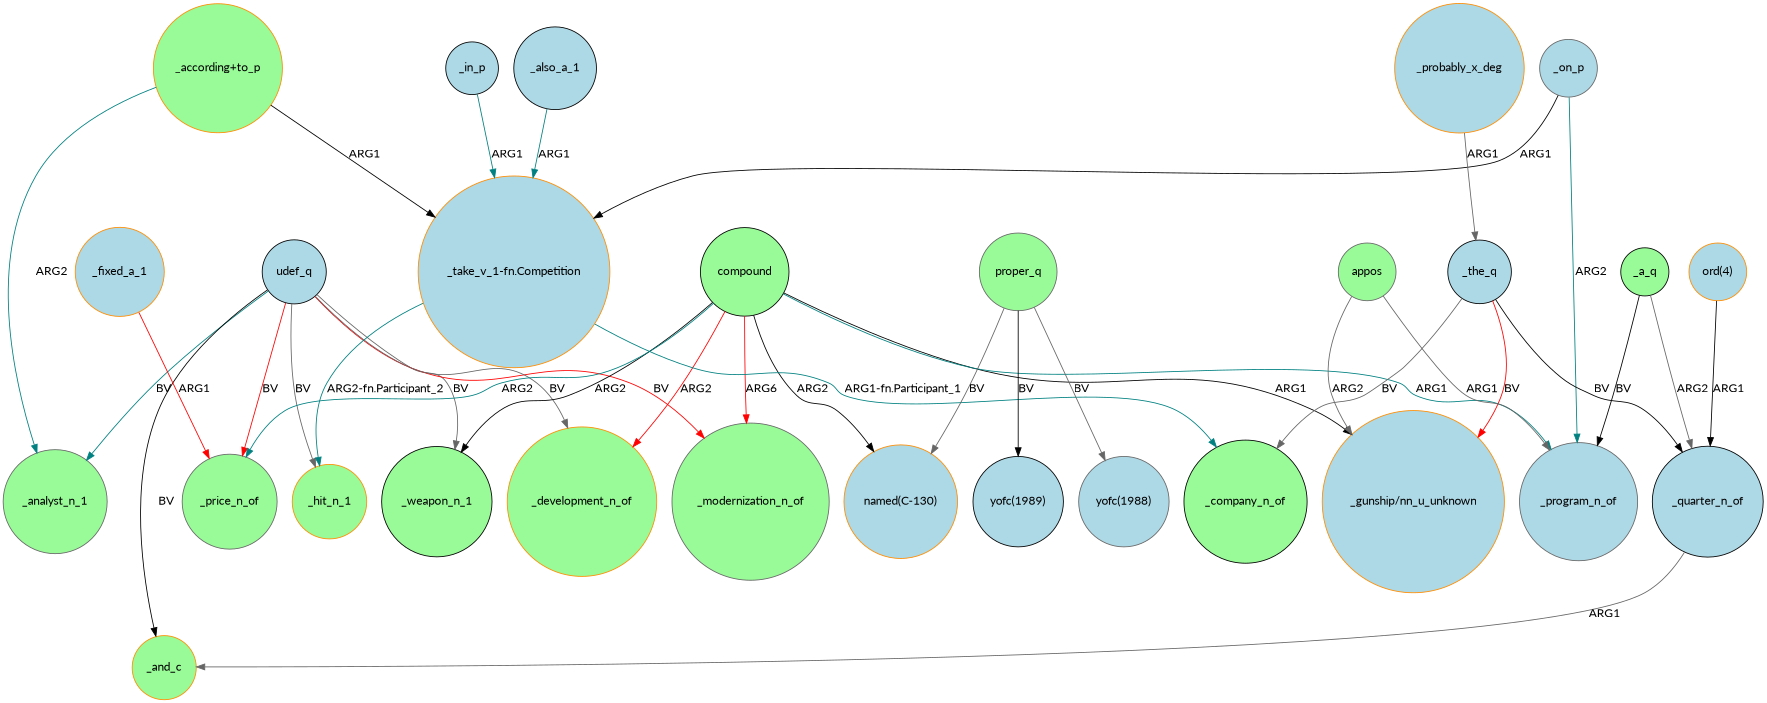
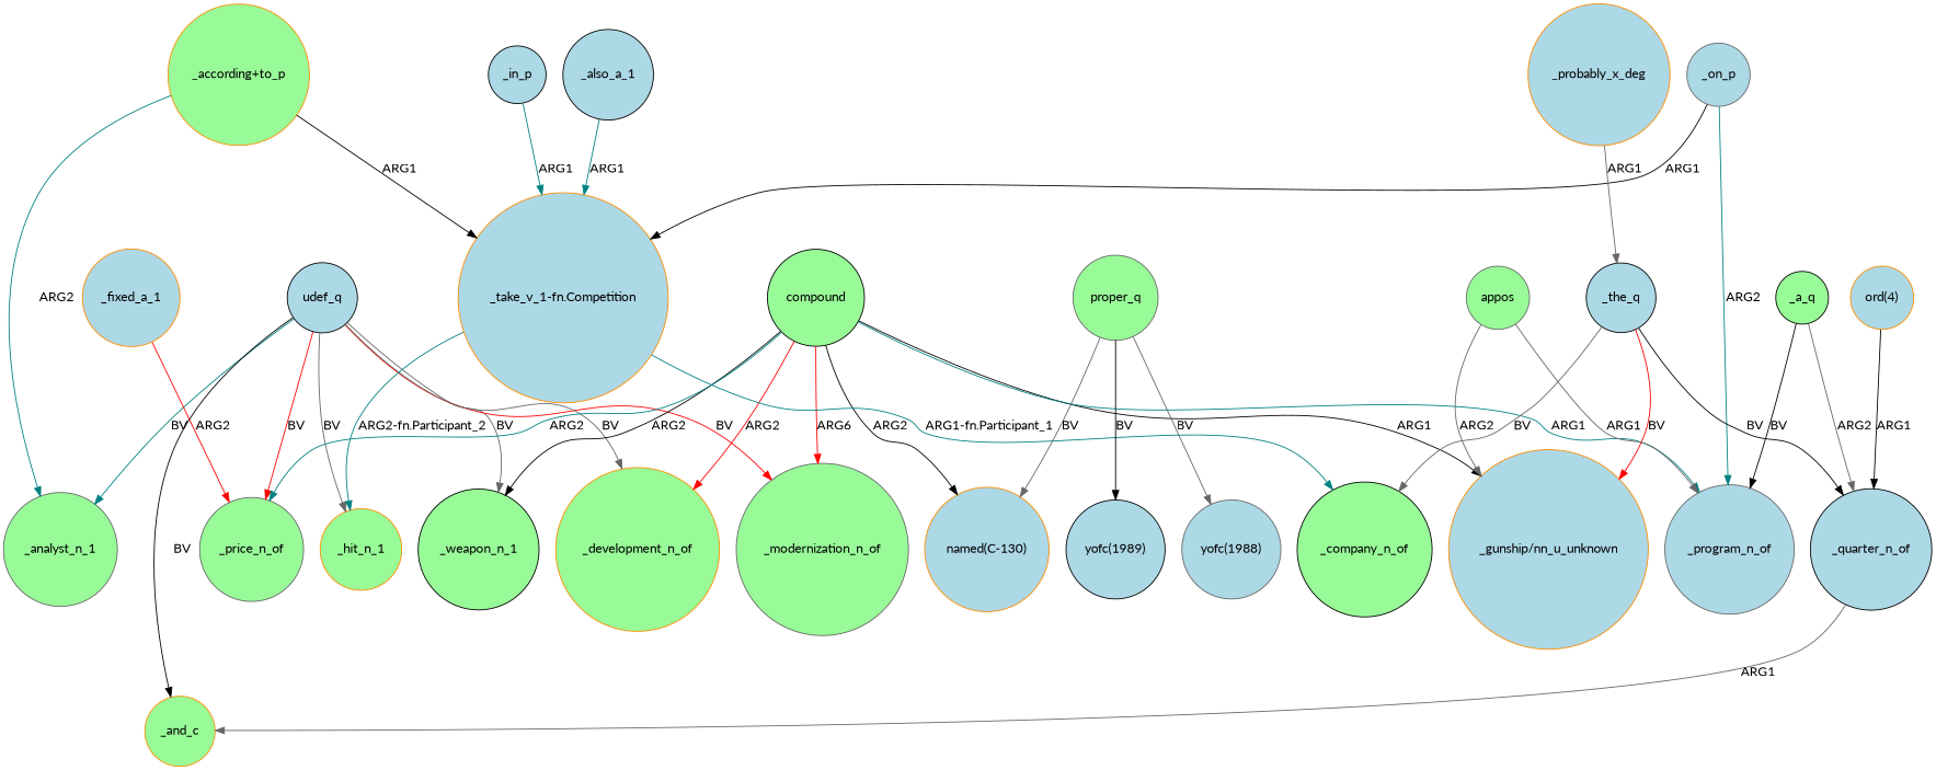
  digraph {
    fontname=Lato
    node [color=black fillcolor=lightblue fontname=Lato shape=circle style=filled]
    edge [color=gray40 fontname=Lato]
    _weapon_n_1 [fillcolor=palegreen]
    udef_q
    _analyst_n_1 [color=gray40 fillcolor=palegreen]
    _price_n_of [color=gray40 fillcolor=palegreen]
    _modernization_n_of [color=gray40 fillcolor=palegreen]
    _and_c [color=darkorange fillcolor=palegreen]
    _hit_n_1 [color=darkorange fillcolor=palegreen]
    _development_n_of [color=darkorange fillcolor=palegreen]
    compound [fillcolor=palegreen]
    "_gunship/nn_u_unknown" [color=darkorange]
    "named(C-130)" [color=darkorange]
    _program_n_of [color=gray40]
    "_take_v_1-fn.Competition" [color=darkorange]
    _in_p
    _company_n_of [fillcolor=palegreen]
    _quarter_n_of
    _on_p [color=gray40]
    _probably_x_deg [color=darkorange]
    _the_q
    "ord(4)" [color=darkorange]
    _also_a_1
    appos [color=gray40 fillcolor=palegreen]
    _fixed_a_1 [color=darkorange]
    proper_q [color=gray40 fillcolor=palegreen]
    "yofc(1989)"
    "yofc(1988)" [color=gray40]
    "_according+to_p" [color=darkorange fillcolor=palegreen]
    _a_q [fillcolor=palegreen]
    udef_q -> _weapon_n_1 [label=BV]
    udef_q -> _analyst_n_1 [color=teal label=BV]
    udef_q -> _price_n_of [color=red label=BV]
    udef_q -> _modernization_n_of [color=red label=BV]
    udef_q -> _and_c [color=black label=BV]
    udef_q -> _hit_n_1 [label=BV]
    udef_q -> _development_n_of [label=BV]
    compound -> _weapon_n_1 [color=black label=ARG2]
    compound -> _price_n_of [color=teal label=ARG2]
    compound -> _modernization_n_of [color=red label=ARG6]
    compound -> _development_n_of [color=red label=ARG2]
    compound -> "_gunship/nn_u_unknown" [color=black label=ARG1]
    compound -> "named(C-130)" [color=black label=ARG2]
    compound -> _program_n_of [color=teal label=ARG1]
    "_take_v_1-fn.Competition" -> _hit_n_1 [color=teal label="ARG2-fn.Participant_2"]
    "_take_v_1-fn.Competition" -> _company_n_of [color=teal label="ARG1-fn.Participant_1"]
    _in_p -> "_take_v_1-fn.Competition" [color=teal label=ARG1]
    _quarter_n_of -> _and_c [label=ARG1]
    _on_p -> _program_n_of [color=teal label=ARG2]
    _on_p -> "_take_v_1-fn.Competition" [color=black label=ARG1]
    _probably_x_deg -> _the_q [label=ARG1]
    _the_q -> "_gunship/nn_u_unknown" [color=red label=BV]
    _the_q -> _company_n_of [label=BV]
    _the_q -> _quarter_n_of [color=black label=BV]
    "ord(4)" -> _quarter_n_of [color=black label=ARG1]
    _also_a_1 -> "_take_v_1-fn.Competition" [color=teal label=ARG1]
    appos -> "_gunship/nn_u_unknown" [label=ARG2]
    appos -> _program_n_of [label=ARG1]
-   _fixed_a_1 -> _price_n_of [color=red label=ARG1]
+   _fixed_a_1 -> _price_n_of [color=red label=ARG2]
    proper_q -> "named(C-130)" [label=BV]
    proper_q -> "yofc(1989)" [color=black label=BV]
    proper_q -> "yofc(1988)" [label=BV]
    "_according+to_p" -> _analyst_n_1 [color=teal label=ARG2]
    "_according+to_p" -> "_take_v_1-fn.Competition" [color=black label=ARG1]
    _a_q -> _program_n_of [color=black label=BV]
    _a_q -> _quarter_n_of [label=ARG2]
  }
